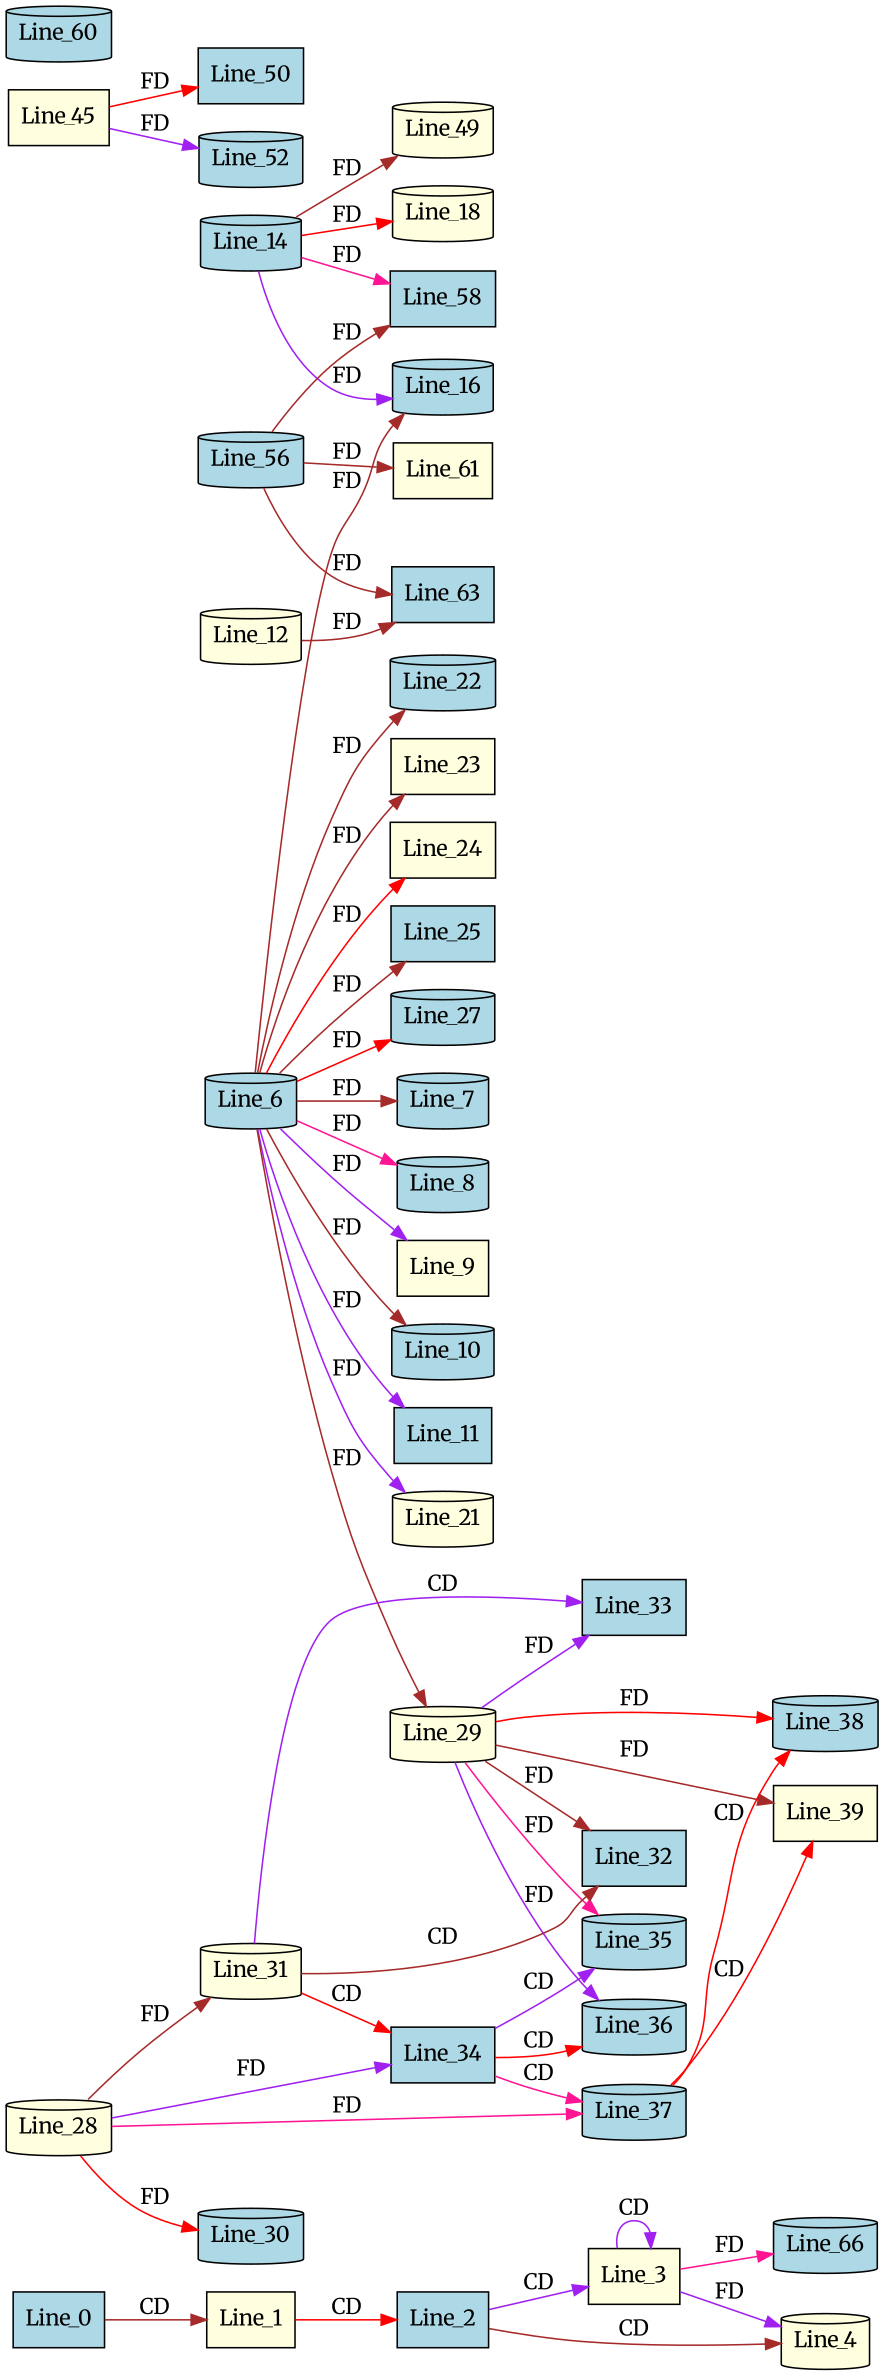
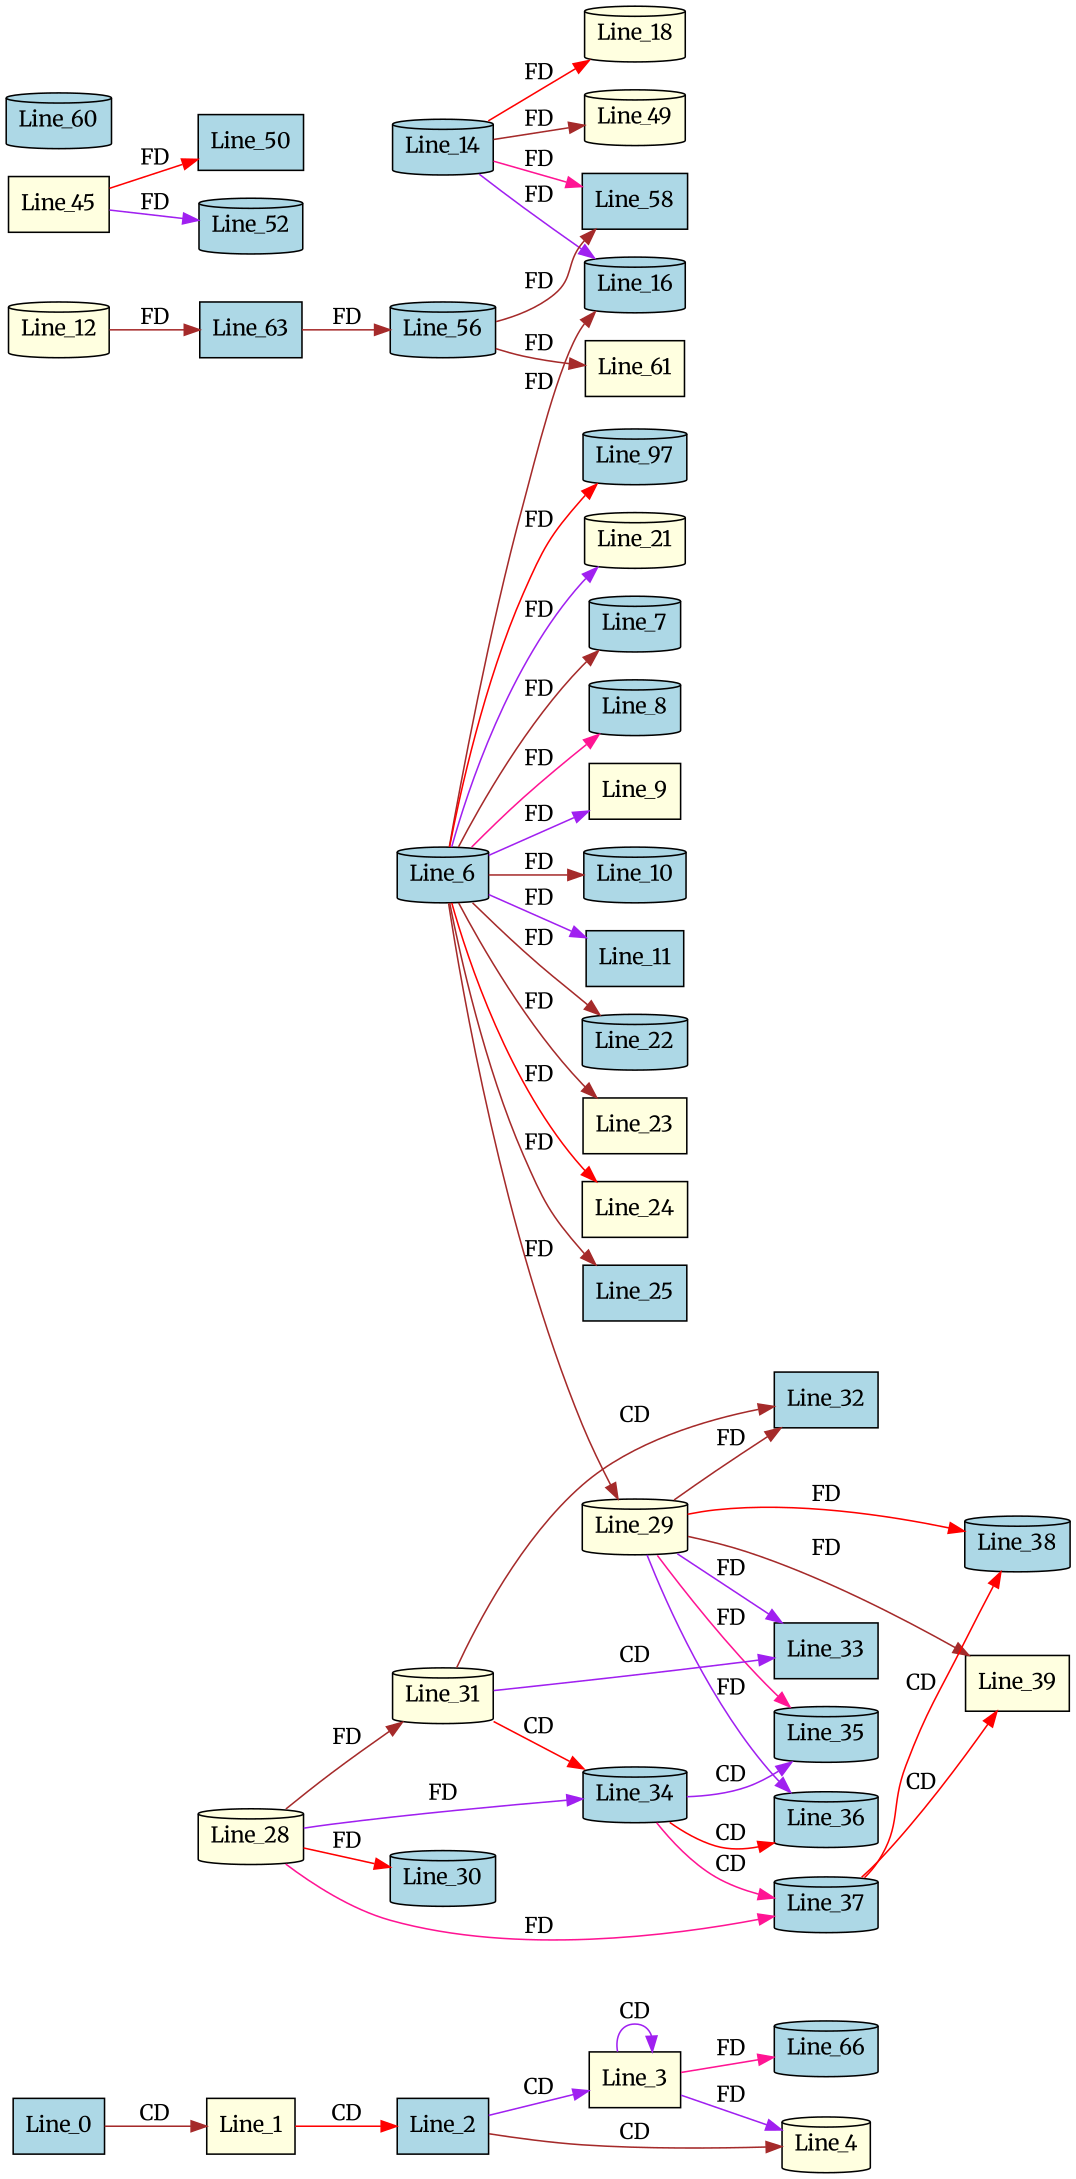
  digraph {
    fontname=Merriweather
    rankdir=LR
    node [fillcolor=lightblue fontname=Merriweather shape=cylinder style=filled]
    edge [color=brown fontname=Merriweather]
    Line_0 [shape=box]
    Line_1 [fillcolor=lightyellow shape=box]
    Line_2 [shape=box]
    Line_3 [fillcolor=lightyellow shape=box]
    Line_4 [fillcolor=lightyellow]
    Line_66
    Line_6
    Line_7
    Line_8
    Line_9 [fillcolor=lightyellow shape=box]
    Line_10
    Line_11 [shape=box]
    Line_16
    Line_21 [fillcolor=lightyellow]
    Line_22
    Line_23 [fillcolor=lightyellow shape=box]
    Line_24 [fillcolor=lightyellow shape=box]
    Line_25 [shape=box]
-   Line_27
+   Line_27 [label=Line_97]
    Line_29 [fillcolor=lightyellow]
    Line_32 [shape=box]
    Line_33 [shape=box]
    Line_35
    Line_36
    Line_38
    Line_39 [fillcolor=lightyellow shape=box]
    Line_14
    Line_18 [fillcolor=lightyellow]
    Line_49 [fillcolor=lightyellow]
    Line_58 [shape=box]
    Line_28 [fillcolor=lightyellow]
    Line_30
    Line_31 [fillcolor=lightyellow]
-   Line_34 [shape=box]
+   Line_34
    Line_37
    Line_45 [fillcolor=lightyellow shape=box]
    Line_50 [shape=box]
    Line_52
    Line_56
    Line_61 [fillcolor=lightyellow shape=box]
    Line_63 [shape=box]
    Line_60
    Line_12 [fillcolor=lightyellow]
    Line_0 -> Line_1 [label=CD]
    Line_1 -> Line_2 [color=red label=CD]
    Line_2 -> Line_3 [color=purple label=CD]
    Line_2 -> Line_4 [label=CD]
    Line_3 -> Line_3 [color=purple label=CD]
    Line_3 -> Line_4 [color=purple label=FD]
    Line_3 -> Line_66 [color=deeppink label=FD]
    Line_6 -> Line_7 [label=FD]
    Line_6 -> Line_8 [color=deeppink label=FD]
    Line_6 -> Line_9 [color=purple label=FD]
    Line_6 -> Line_10 [label=FD]
    Line_6 -> Line_11 [color=purple label=FD]
    Line_6 -> Line_16 [label=FD]
    Line_6 -> Line_21 [color=purple label=FD]
    Line_6 -> Line_22 [label=FD]
    Line_6 -> Line_23 [label=FD]
    Line_6 -> Line_24 [color=red label=FD]
    Line_6 -> Line_25 [label=FD]
    Line_6 -> Line_27 [color=red label=FD]
    Line_6 -> Line_29 [label=FD]
    Line_29 -> Line_32 [label=FD]
    Line_29 -> Line_33 [color=purple label=FD]
    Line_29 -> Line_35 [color=deeppink label=FD]
    Line_29 -> Line_36 [color=purple label=FD]
    Line_29 -> Line_38 [color=red label=FD]
    Line_29 -> Line_39 [label=FD]
    Line_14 -> Line_16 [color=purple label=FD]
    Line_14 -> Line_18 [color=red label=FD]
    Line_14 -> Line_49 [label=FD]
    Line_14 -> Line_58 [color=deeppink label=FD]
    Line_28 -> Line_30 [color=red label=FD]
    Line_28 -> Line_31 [label=FD]
    Line_28 -> Line_34 [color=purple label=FD]
    Line_28 -> Line_37 [color=deeppink label=FD]
    Line_31 -> Line_32 [label=CD]
    Line_31 -> Line_33 [color=purple label=CD]
    Line_31 -> Line_34 [color=red label=CD]
    Line_34 -> Line_35 [color=purple label=CD]
    Line_34 -> Line_36 [color=red label=CD]
    Line_34 -> Line_37 [color=deeppink label=CD]
    Line_37 -> Line_38 [color=red label=CD]
    Line_37 -> Line_39 [color=red label=CD]
    Line_45 -> Line_50 [color=red label=FD]
    Line_45 -> Line_52 [color=purple label=FD]
    Line_56 -> Line_58 [label=FD]
    Line_56 -> Line_61 [label=FD]
-   Line_56 -> Line_63 [label=FD]
+   Line_63 -> Line_56 [label=FD]
    Line_12 -> Line_63 [label=FD]
  }
